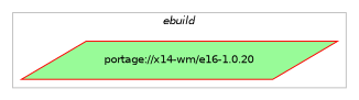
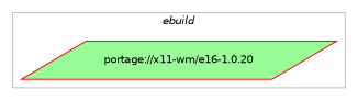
  digraph {
    compound=true
    concentrate=true
    fontname=Helvetica
    fontsize=10
    newrank=true
    rankdir=LR
    ranksep=1.5
-   n1 [color=red fontname=Helvetica fontsize=10 label="portage://x14-wm/e16-1.0.20" width=4 style=filled fillcolor=palegreen shape=parallelogram]
+   n1 [color=red fontname=Helvetica fontsize=10 label="portage://x11-wm/e16-1.0.20" width=4 style=filled fillcolor=palegreen shape=parallelogram]
    subgraph cluster_1 {
      color=gray
      label=<<i>ebuild</i>>
      rank=same
      n1
    }
    subgraph cluster_2 {
      color=gray
      label=<<i>dependencies</i>>
      subgraph cluster_3 {
        color=gray
        fillcolor="#eeeeee"
        label=<<i>compile</i>>
        style=filled
      }
      subgraph cluster_4 {
        color=gray
        fillcolor="#eeeeee"
        label=<<i>compile and run</i>>
        style=filled
      }
      subgraph cluster_5 {
        color=gray
        fillcolor="#eeeeee"
        label=<<i>run</i>>
        style=filled
      }
    }
    subgraph cluster_6 {
      color=gray
      label=<<i>candidates</i>>
      rank=same
    }
  }
